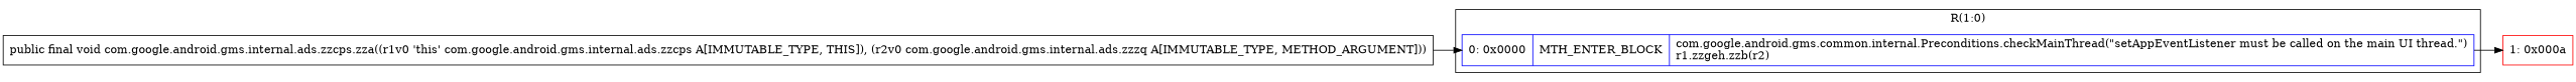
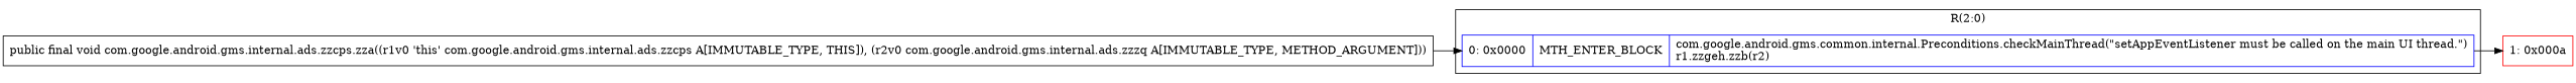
  digraph {
    rankdir=LR
    node [shape=record]
    n1 [color=blue label="{0\:\ 0x0000|MTH_ENTER_BLOCK\l|com.google.android.gms.common.internal.Preconditions.checkMainThread(\"setAppEventListener must be called on the main UI thread.\")\lr1.zzgeh.zzb(r2)\l}"]
    n2 [color=red label="{1\:\ 0x000a}"]
    n3 [label="{public final void com.google.android.gms.internal.ads.zzcps.zza((r1v0 'this' com.google.android.gms.internal.ads.zzcps A[IMMUTABLE_TYPE, THIS]), (r2v0 com.google.android.gms.internal.ads.zzzq A[IMMUTABLE_TYPE, METHOD_ARGUMENT])) }"]
    subgraph cluster_1 {
-     label="R(1:0)"
+     label="R(2:0)"
      n1
    }
    n1 -> n2
    n3 -> n1
  }
